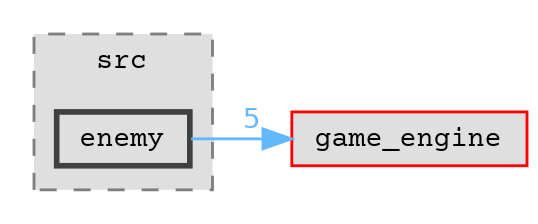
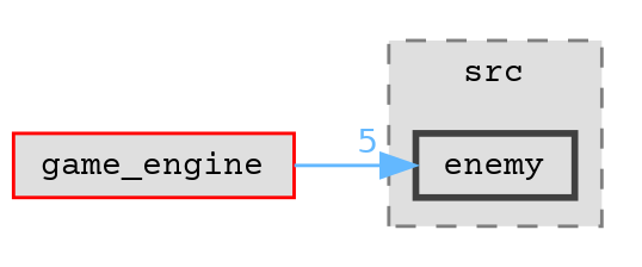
  digraph {
    compound=true
    rankdir=LR
    fontname="Courier Prime"
    node [fillcolor="#dfdfdf" fontname="Courier Prime" fontsize=10 shape=box]
    n1 [color=grey25 height=0.2 label=enemy style="filled,bold" width=0.4]
    n2 [color=red height=0.2 label=game_engine style=filled width=0.4]
    subgraph cluster_1 {
      bgcolor="#dfdfdf"
      fontsize=10
      label=src
      pencolor=grey50
      style="filled,dashed"
      n1
    }
-   n1 -> n2 [color=steelblue1 fontcolor=steelblue1 fontname="Courier Prime" fontsize=10 headlabel=5 labeldistance=1.5 labelfontname=Helvetica labelfontsize=10]
+   n2 -> n1 [color=steelblue1 fontcolor=steelblue1 fontname="Courier Prime" fontsize=10 headlabel=5 labeldistance=1.5 labelfontname=Helvetica labelfontsize=10]
  }
